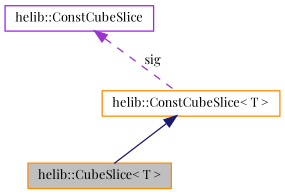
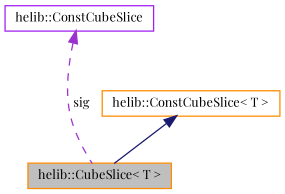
  digraph {
    fontname="Playfair Display"
    node [color=darkorange fillcolor=white fontname="Playfair Display" fontsize=10 shape=record style=filled]
    edge [dir=back fontname="Playfair Display" fontsize=10 labelfontname=FreeSans labelfontsize=10]
    n1 [fillcolor=grey75 fontcolor=black height=0.2 label="helib::CubeSlice\< T \>" width=0.4]
    n2 [height=0.2 label="helib::ConstCubeSlice\< T \>" width=0.4]
    n3 [color=purple height=0.2 label="helib::ConstCubeSlice" width=0.4]
    n2 -> n1 [color=midnightblue style=solid]
-   n3 -> n2 [color=darkorchid3 label=" sig" style=dashed]
+   n3 -> n1 [color=darkorchid3 label=" sig" style=dashed]
  }
